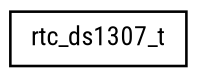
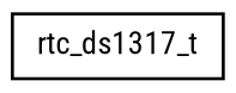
  digraph {
    rankdir=LR
    fontname="Roboto Condensed"
-   n1 [color=black fillcolor=white fontname="Roboto Condensed" fontsize=10 height=0.2 label=rtc_ds1307_t shape=record style=filled width=0.4]
+   n1 [color=black fillcolor=white fontname="Roboto Condensed" fontsize=10 height=0.2 label=rtc_ds1317_t shape=record style=filled width=0.4]
  }
